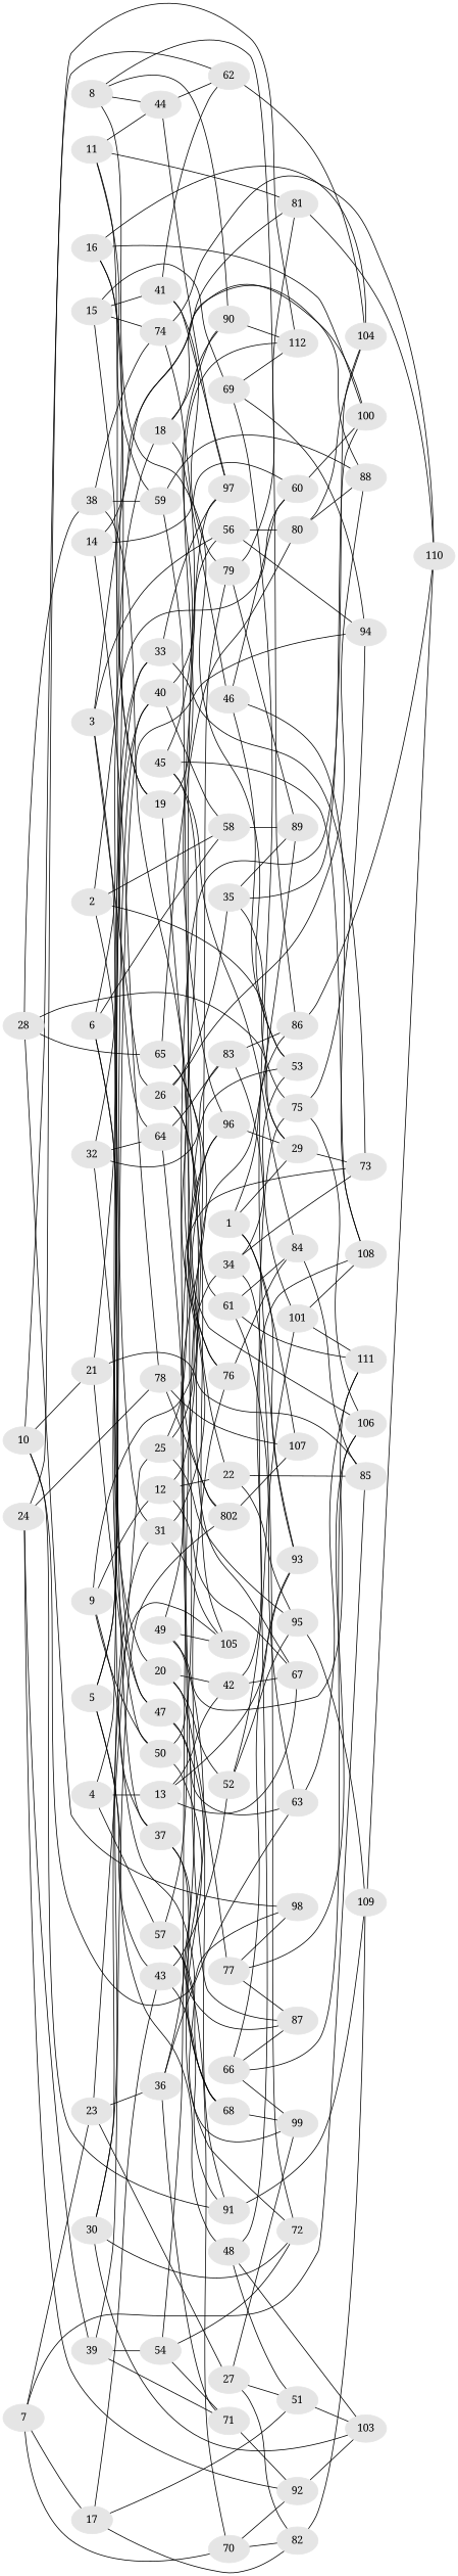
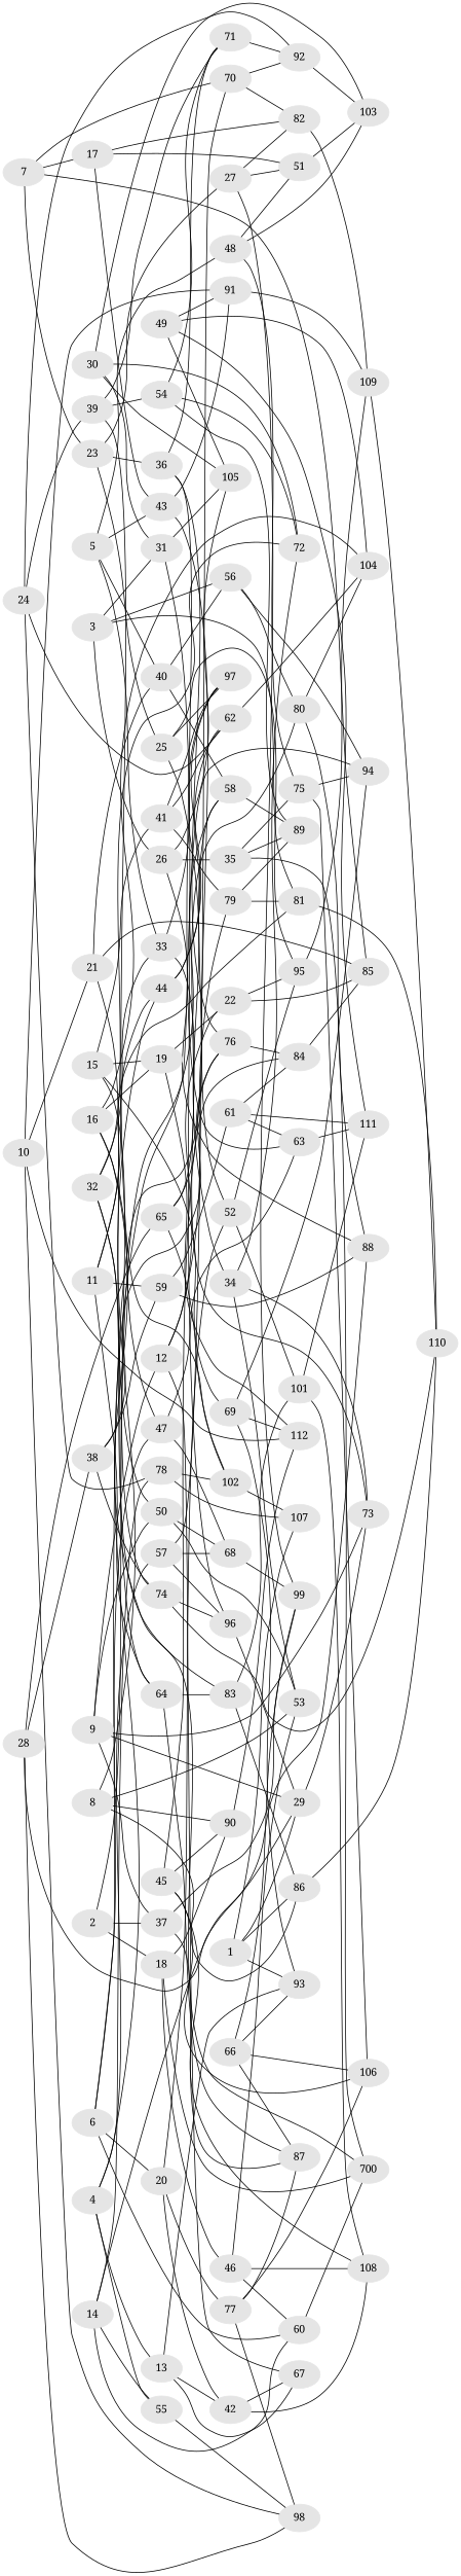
  graph {
    fontname="Noto Serif"
    rankdir=LR
    node [color=gray90 fontname="Noto Serif" style=filled]
    edge [fontname="Noto Serif"]
    1
    29
    86
    93
    107
    73
    110
    2
    18
    37
    58
    90
-   100
+   100 [label=700]
    46
    99
    87
    89
    3
    26
    31
    56
    81
    67
    88
    35
    105
    96
    94
    80
    4
    13
+   55
    57
    42
    98
    70
    68
    5
    33
    40
    43
    48
    97
    91
    52
    51
    103
    75
    6
    20
    47
    60
    77
    63
    7
    17
    23
    85
    82
    25
    27
    36
    92
    8
    44
    53
    62
    112
    9
    12
    50
    22
    79
    10
    21
    109
    11
    59
    64
    61
    83
    95
    108
    14
    78
-   102 [label=802]
+   102
    15
    19
    41
    69
    74
    16
    104
    101
    106
    34
    71
    76
    24
    39
    54
    72
    28
    38
    65
    30
    32
    111
    84
    45
    49
    66
    1 -- 29
    1 -- 86
    1 -- 93
    1 -- 107
    29 -- 73
    86 -- 110
-   2 -- 29
+   9 -- 29
    2 -- 18
    2 -- 37
    2 -- 58
    18 -- 90
    18 -- 100
    18 -- 46
    37 -- 99
    37 -- 87
    58 -- 89
    90 -- 112
    46 -- 60
    46 -- 53
    46 -- 108
    3 -- 26
    3 -- 31
    3 -- 56
    3 -- 81
-   26 -- 67
    26 -- 88
    26 -- 35
    26 -- 105
    31 -- 105
    31 -- 96
    56 -- 94
    56 -- 80
    81 -- 110
    35 -- 100
    35 -- 89
    35 -- 75
    96 -- 29
    80 -- 88
    80 -- 104
    4 -- 94
    4 -- 13
+   4 -- 55
    4 -- 57
    13 -- 93
    13 -- 67
    13 -- 42
+   55 -- 98
    57 -- 96
    57 -- 70
    57 -- 68
    42 -- 67
    42 -- 108
    70 -- 82
    70 -- 92
    68 -- 99
    5 -- 33
    5 -- 40
    5 -- 43
    5 -- 48
    33 -- 73
    33 -- 97
    40 -- 58
    40 -- 56
    43 -- 91
    43 -- 52
    48 -- 51
    48 -- 103
    48 -- 75
    91 -- 109
    52 -- 95
    52 -- 101
    51 -- 103
    75 -- 94
    75 -- 106
    6 -- 58
    6 -- 20
    6 -- 47
    6 -- 60
    20 -- 42
    20 -- 52
    20 -- 77
    47 -- 68
    47 -- 63
    60 -- 100
    77 -- 87
    77 -- 98
    77 -- 106
    63 -- 111
    7 -- 70
    7 -- 17
    7 -- 23
    7 -- 85
    17 -- 43
    17 -- 51
    17 -- 82
    23 -- 25
    23 -- 27
    23 -- 36
    82 -- 109
    25 -- 97
    25 -- 95
    25 -- 34
    27 -- 99
    27 -- 51
    27 -- 82
    36 -- 63
    36 -- 71
    36 -- 76
    92 -- 103
    8 -- 86
    8 -- 90
    8 -- 44
    8 -- 53
    44 -- 97
    44 -- 62
    62 -- 104
    9 -- 73
    9 -- 37
    9 -- 12
    9 -- 50
    12 -- 67
    12 -- 22
    12 -- 79
    50 -- 68
    50 -- 53
    22 -- 85
    22 -- 95
    79 -- 89
    79 -- 81
    10 -- 98
    10 -- 91
    10 -- 112
    10 -- 21
    21 -- 40
    21 -- 85
    21 -- 50
    109 -- 110
    11 -- 81
    11 -- 44
    11 -- 59
    11 -- 64
    59 -- 88
    59 -- 61
    64 -- 87
    64 -- 83
    61 -- 63
    61 -- 111
    61 -- 84
    83 -- 86
    83 -- 101
    95 -- 109
    14 -- 88
+   14 -- 55
    14 -- 60
    14 -- 78
    78 -- 107
    78 -- 102
    102 -- 107
    15 -- 19
    15 -- 41
    15 -- 69
    15 -- 74
    19 -- 112
    19 -- 22
    41 -- 97
    41 -- 62
    41 -- 79
    69 -- 93
    69 -- 94
    69 -- 112
    74 -- 110
    74 -- 96
    16 -- 100
    16 -- 47
    16 -- 19
    16 -- 104
    101 -- 108
    101 -- 111
    34 -- 73
    34 -- 53
    34 -- 72
    71 -- 92
    76 -- 84
    24 -- 92
    24 -- 62
    24 -- 78
    24 -- 39
    39 -- 102
    39 -- 71
    39 -- 54
    54 -- 89
    54 -- 71
    54 -- 72
    28 -- 29
    28 -- 98
    28 -- 38
    28 -- 65
    38 -- 59
    38 -- 74
    38 -- 76
    65 -- 80
    65 -- 102
    65 -- 76
    30 -- 31
    30 -- 105
    30 -- 103
    30 -- 72
    32 -- 33
    32 -- 64
    32 -- 83
    32 -- 72
    84 -- 85
    45 -- 90
    45 -- 108
    45 -- 106
    45 -- 84
    49 -- 105
    49 -- 91
    49 -- 104
    49 -- 111
    66 -- 93
    66 -- 99
    66 -- 87
    66 -- 106
  }
